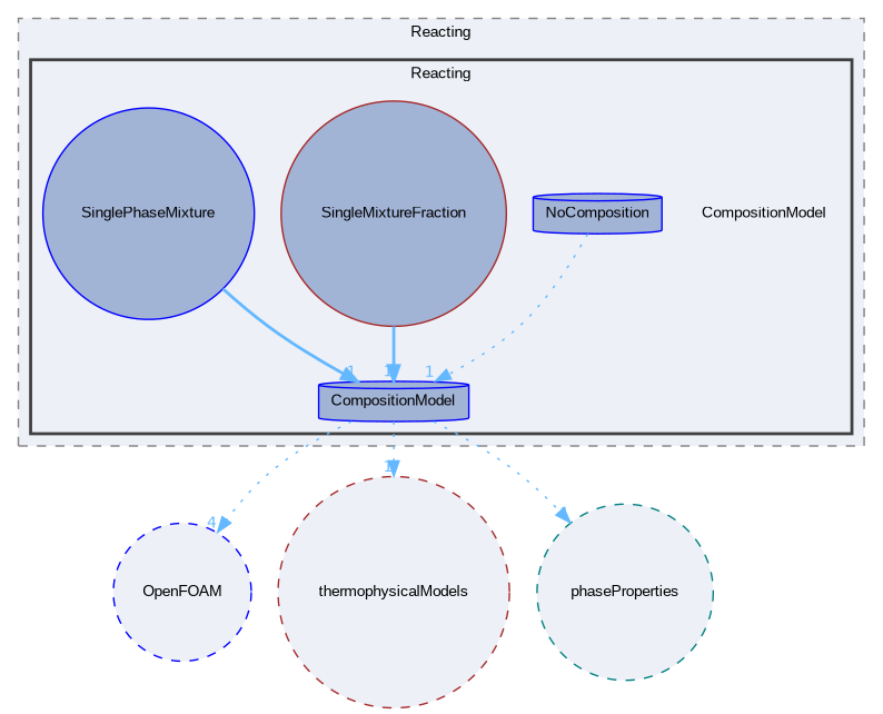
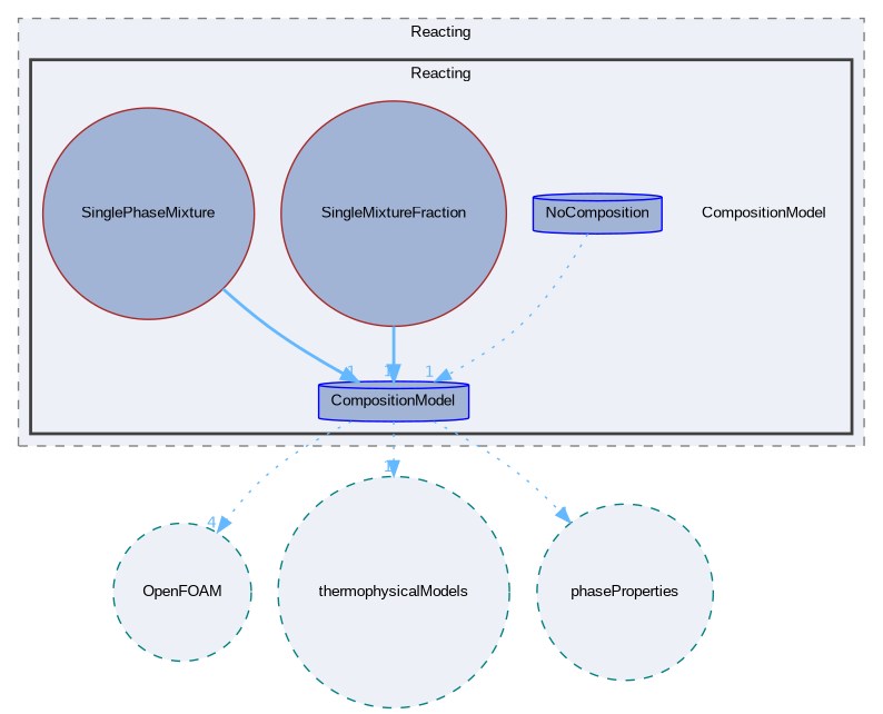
  digraph {
    compound=true
    fontname="Liberation Sans"
    node [fontname="Liberation Sans" fontsize=10 shape=circle color=blue fillcolor="#a2b4d6" style=filled]
    edge [color=steelblue1 fontcolor=steelblue1 fontname="Liberation Sans" fontsize=10 headlabel=1 labeldistance=1.5 labelfontname=Helvetica labelfontsize=10 style=dotted]
    n1 [height=0.2 label=CompositionModel shape=plaintext width=0.4 fillcolor="" style=""]
    n2 [height=0.2 label=CompositionModel shape=cylinder width=0.4]
    n3 [height=0.2 label=NoComposition shape=cylinder width=0.4]
    n4 [color=brown height=0.2 label=SingleMixtureFraction width=0.4]
-   n5 [height=0.2 label=SinglePhaseMixture width=0.4]
-   n6 [fillcolor="#edf0f7" height=0.2 label=OpenFOAM style="filled,dashed" width=0.4]
-   n7 [color=brown fillcolor="#edf0f7" height=0.2 label=thermophysicalModels style="filled,dashed" width=0.4]
+   n5 [color=brown height=0.2 label=SinglePhaseMixture width=0.4]
+   n6 [color=teal fillcolor="#edf0f7" height=0.2 label=OpenFOAM style="filled,dashed" width=0.4]
+   n7 [color=teal fillcolor="#edf0f7" height=0.2 label=thermophysicalModels style="filled,dashed" width=0.4]
    n8 [color=teal fillcolor="#edf0f7" height=0.2 label=phaseProperties style="filled,dashed" width=0.4]
    subgraph cluster_1 {
      bgcolor="#edf0f7"
      fontsize=10
      label=Reacting
      pencolor=grey50
      style="filled,dashed"
      subgraph cluster_2 {
        bgcolor="#edf0f7"
        fontsize=10
        pencolor=grey25
        style="filled,bold"
        n1
        n2
        n3
        n4
        n5
      }
    }
    n2 -> n6 [headlabel=4]
    n2 -> n7
    n2 -> n8
    n3 -> n2
    n4 -> n2 [style=bold]
    n5 -> n2 [style=bold]
  }
